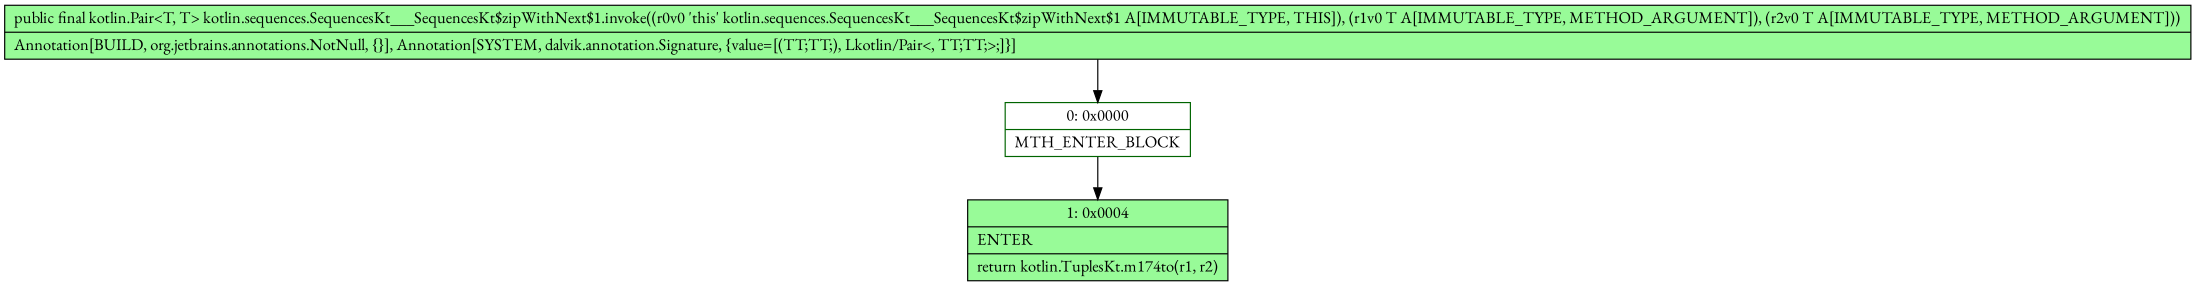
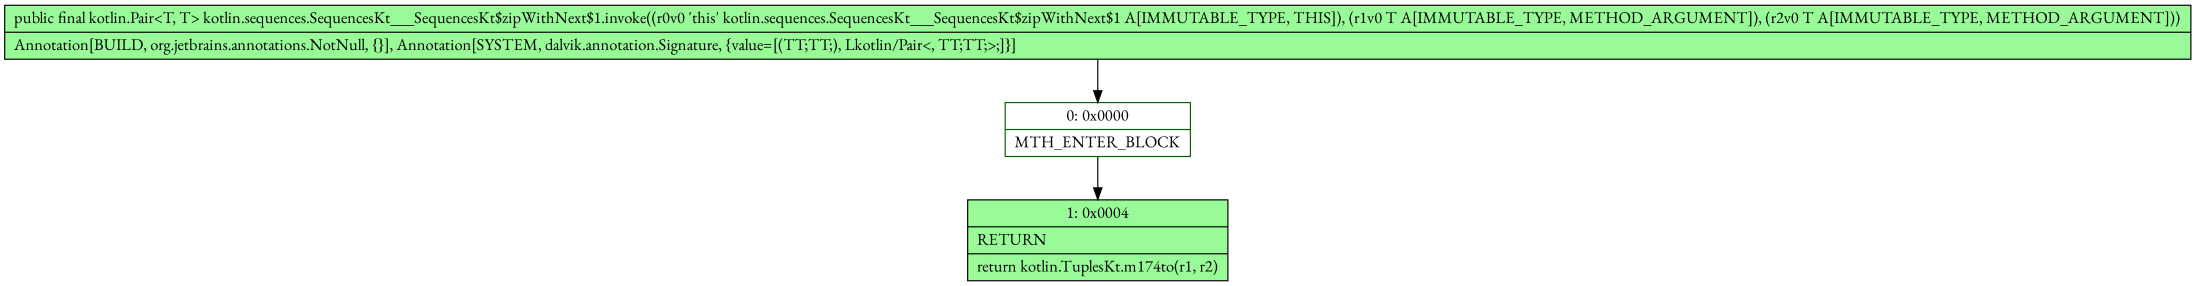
  digraph {
    fontname="EB Garamond"
    node [shape=record style=filled fillcolor=palegreen color=black fontname="EB Garamond"]
    edge [fontname="EB Garamond"]
    n1 [label="{0\:\ 0x0000|MTH_ENTER_BLOCK\l}" fillcolor=white color=darkgreen]
-   n2 [label="{1\:\ 0x0004|ENTER\l|return kotlin.TuplesKt.m174to(r1, r2)\l}"]
+   n2 [label="{1\:\ 0x0004|RETURN\l|return kotlin.TuplesKt.m174to(r1, r2)\l}"]
    n3 [label="{public final kotlin.Pair\<T, T\> kotlin.sequences.SequencesKt___SequencesKt$zipWithNext$1.invoke((r0v0 'this' kotlin.sequences.SequencesKt___SequencesKt$zipWithNext$1 A[IMMUTABLE_TYPE, THIS]), (r1v0 T A[IMMUTABLE_TYPE, METHOD_ARGUMENT]), (r2v0 T A[IMMUTABLE_TYPE, METHOD_ARGUMENT]))  | Annotation[BUILD, org.jetbrains.annotations.NotNull, \{\}], Annotation[SYSTEM, dalvik.annotation.Signature, \{value=[(TT;TT;), Lkotlin\/Pair\<, TT;TT;\>;]\}]\l}"]
    n1 -> n2
    n3 -> n1
  }
